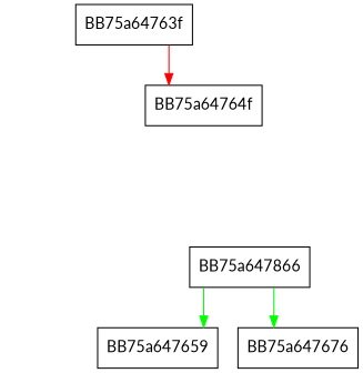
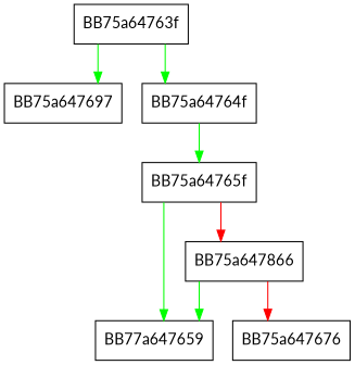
  digraph {
    fontname=Lato
    splines=ortho
    node [fontname=Lato shape=box]
    edge [color=green fontname=Lato]
    BB75a64763f
+   BB75a647697
    BB75a64764f
-   BB75a647659
+   BB75a64765f
+   BB75a647659 [label=BB77a647659]
    n6 [label=BB75a647866]
    BB75a647676
-   BB75a64763f -> BB75a64764f [color=red]
+   BB75a64763f -> BB75a647697
+   BB75a64763f -> BB75a64764f
+   BB75a64764f -> BB75a64765f
+   BB75a64765f -> BB75a647659
+   BB75a64765f -> n6 [color=red]
    n6 -> BB75a647659
-   n6 -> BB75a647676
+   n6 -> BB75a647676 [color=red]
  }
